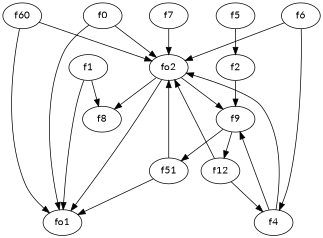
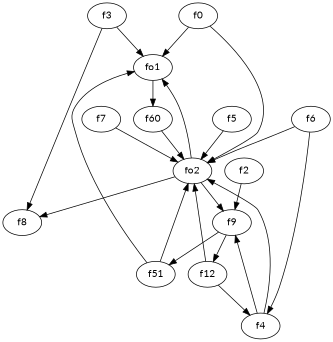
  strict digraph {
    fontname=Lato
    node [fontname=Lato]
    edge [fontname=Lato weight=2]
-   f1
+   f1 [label=f3]
    f8
    fo1
    n4 [label=f60]
    f2
    f9
    f12
    n8 [label=f51]
    n9 [label=f0]
    fo2
    f4
    f5
    f6
    f7
    f1 -> f8
    f1 -> fo1
-   n4 -> fo1
+   fo1 -> n4
    n4 -> fo2
    f2 -> f9
    f9 -> f12
    f9 -> n8
    f12 -> fo2
    f12 -> f4
    n8 -> fo1
    n8 -> fo2
    n9 -> fo1
    n9 -> fo2
    fo2 -> f8
    fo2 -> fo1
    fo2 -> f9
    f4 -> f9
    f4 -> fo2
-   f5 -> f2
+   f5 -> fo2
    f6 -> fo2
    f6 -> f4
    f7 -> fo2
  }
